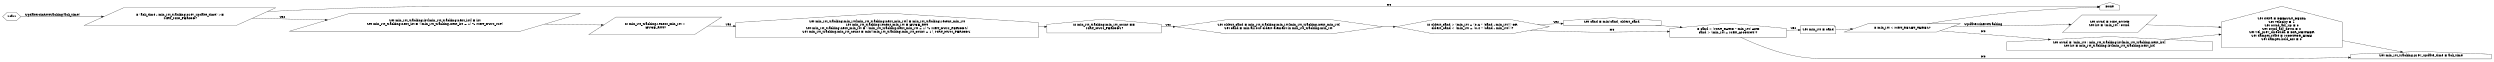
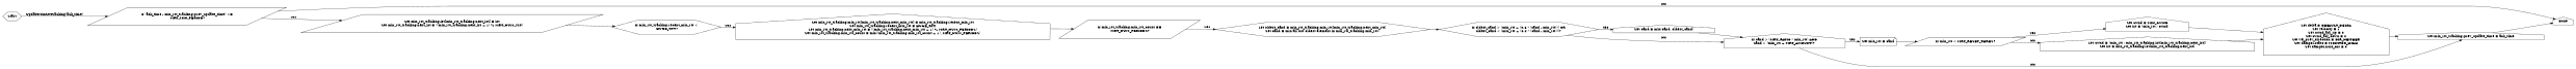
  digraph {
    rankdir=LR
    node [shape=house]
    n1 [label=Start shape=hexagon]
    n2 [label="Is (ack_time - min_rtt_tracking.prev_update_time) >=\n MRT_MIN_PERIOD?" shape=parallelogram]
    n3 [label=Done]
    n4 [label="Set min_rtt_tracking.ist[min_rtt_tracking.next_ist] = ist\nSet min_rtt_tracking.next_ist = ((min_rtt_tracking.next_ist + 1) % MRT_NUM_IST)" shape=parallelogram]
-   n5 [label="Is min_rtt_tracking.recent_min_rtt <\n HUGE_RTT?" shape=parallelogram]
+   n5 [label="Is min_rtt_tracking.recent_min_rtt <\n HUGE_RTT?" shape=hexagon]
    n6 [label="Set min_rtt_tracking.min_rtt[min_rtt_tracking.next_min_rtt] = min_rtt_tracking.recent_min_rtt\nSet min_rtt_tracking.recent_min_rtt = HUGE_RTT\nSet min_rtt_tracking.next_min_rtt = ((min_rtt_tracking.next_min_rtt + 1) % MRT_NUM_PERIODS)\nSet min_rtt_tracking.min_rtt_count = min((min_rtt_tracking.min_rtt_count + 1), MRT_NUM_PERIODS)"]
-   n7 [label="Is min_rtt_tracking.min_rtt_count ==\n MRT_NUM_PERIODS?"]
+   n7 [label="Is min_rtt_tracking.min_rtt_count ==\n MRT_NUM_PERIODS?" shape=parallelogram]
    n8 [label="Set oldest_cand = min_rtt_tracking.min_rtt[min_rtt_tracking.next_min_rtt]\nSet cand = min(all but oldest element in min_rtt_tracking.min_rtt)" shape=hexagon]
    n9 [label="Is oldest_cand > (min_rtt + (0.6 * (cand - min_rtt))) OR\noldest_cand < (min_rtt + (0.4 * (cand - min_rtt)))?" shape=hexagon]
    n10 [label="Set cand = min(cand, oldest_cand)"]
    n11 [label="Is cand > (MRT_RATIO * min_rtt) AND\ncand > (min_rtt + MRT_AMOUNT)?"]
    n12 [label="Set min_rtt = cand" shape=note]
    n13 [label="Set min_rtt_tracking.prev_update_time = ack_time"]
    n14 [label="Is min_rtt < MRT_RESET_THRES?" shape=parallelogram]
-   n15 [label="Set cwnd = MIN_CWND\nSet ist = (min_rtt / cwnd)" shape=parallelogram]
+   n15 [label="Set cwnd = MIN_CWND\nSet ist = (min_rtt / cwnd)"]
    n16 [label="Set cwnd = (min_rtt / min_rtt_tracking.ist[min_rtt_tracking.next_ist])\nSet ist = min_rtt_tracking.ist[min_rtt_tracking.next_ist]"]
    n17 [label="Set delta = DEFAULT_DELTA\nSet velocity = 1\nSet cwnd_adj_up = 0\nSet cwnd_adj_down = 0\nSet vel_prev_direction = DIR_NEITHER\nSet damper.state = MONITOR_HIGH\nSet damper.hold_cnt = 0"]
    n1 -> n2 [label="UpdateMinRttTracking(ack_time)"]
    n2 -> n3 [label=No]
    n2 -> n4 [label=Yes]
    n4 -> n5
    n5 -> n6 [label=Yes]
    n6 -> n7
    n7 -> n8 [label=Yes]
    n8 -> n9
    n9 -> n10 [label=Yes]
    n9 -> n11 [label=No]
    n10 -> n11
    n11 -> n12 [label=Yes]
    n11 -> n13 [label=No]
    n12 -> n14
-   n14 -> n3
-   n14 -> n15 [label=UpdateMinRttTracking]
+   n13 -> n3
+   n14 -> n15 [label=Yes]
    n14 -> n16 [label=No]
    n15 -> n17
    n16 -> n17
    n17 -> n13
  }
